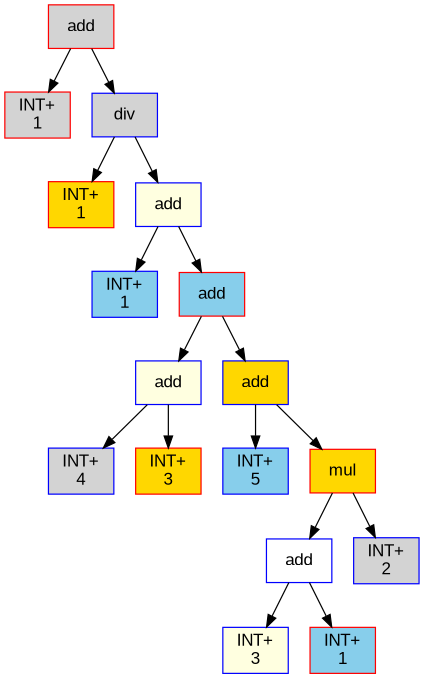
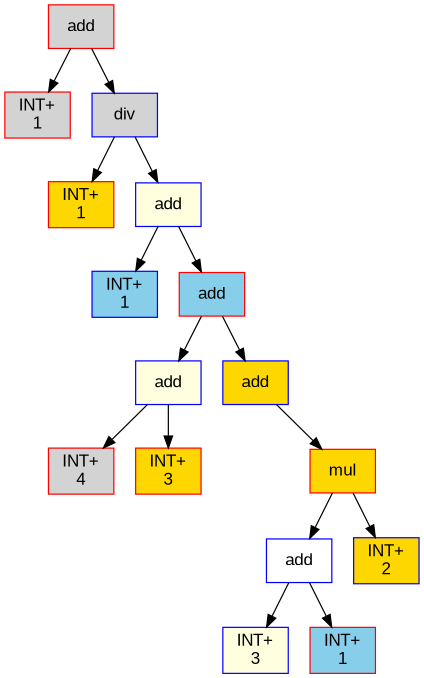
  digraph {
    fontname="Liberation Sans"
    node [color=blue fillcolor=lightgrey fontname="Liberation Sans" shape=box style=filled]
    edge [fontname="Liberation Sans"]
    n1 [color=red label=add]
    n2 [color=red label="INT+\n1"]
    n3 [label=div]
    n4 [color=red fillcolor=gold label="INT+\n1"]
    n5 [fillcolor=lightyellow label=add]
    n6 [fillcolor=skyblue label="INT+\n1"]
    n7 [color=red fillcolor=skyblue label=add]
    n8 [fillcolor=lightyellow label=add]
    n9 [fillcolor=gold label=add]
-   n10 [label="INT+\n4"]
+   n10 [color=red label="INT+\n4"]
    n11 [color=red fillcolor=gold label="INT+\n3"]
-   n12 [fillcolor=skyblue label="INT+\n5"]
    n13 [color=red fillcolor=gold label=mul]
    n14 [fillcolor=white label=add]
-   n15 [label="INT+\n2"]
+   n15 [fillcolor=gold label="INT+\n2"]
    n16 [fillcolor=lightyellow label="INT+\n3"]
    n17 [color=red fillcolor=skyblue label="INT+\n1"]
    n1 -> n2
    n1 -> n3
    n3 -> n4
    n3 -> n5
    n5 -> n6
    n5 -> n7
    n7 -> n8
    n7 -> n9
    n8 -> n10
    n8 -> n11
-   n9 -> n12
    n9 -> n13
    n13 -> n14
    n13 -> n15
    n14 -> n16
    n14 -> n17
  }
